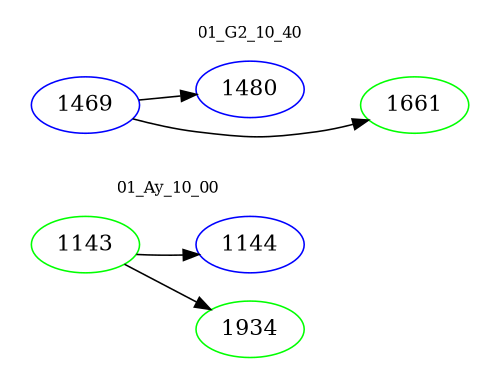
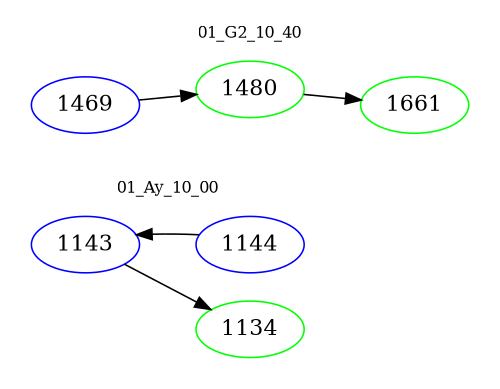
  digraph {
    rankdir=LR
    node [color=blue]
    edge [color=black]
-   n1 [color=green label=1143]
-   n2 [color=green label=1934]
+   n1 [label=1143]
+   n2 [color=green label=1134]
    n3 [label=1144]
    n4 [label=1469]
    n5 [color=green label=1661]
-   n6 [label=1480]
+   n6 [color=green label=1480]
    subgraph cluster_1 {
      color=white
      fontsize=10
      label="01_Ay_10_00"
      n1
      n2
      n3
    }
    subgraph cluster_2 {
      color=white
      fontsize=10
      label="01_G2_10_40"
      n4
      n5
      n6
    }
    n1 -> n2
-   n1 -> n3
-   n4 -> n5
+   n3 -> n1
+   n6 -> n5
    n4 -> n6
  }
